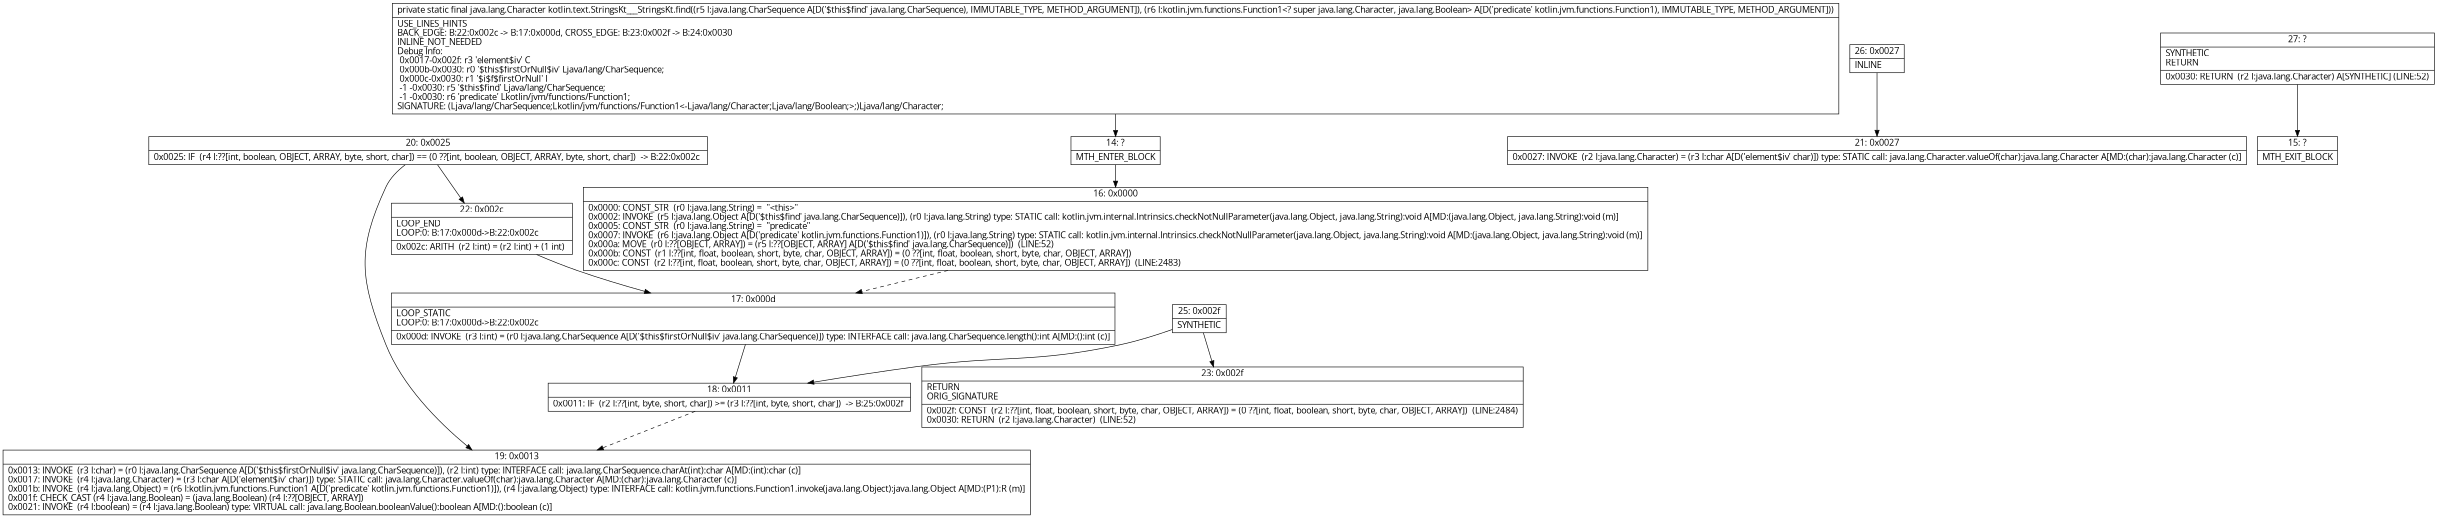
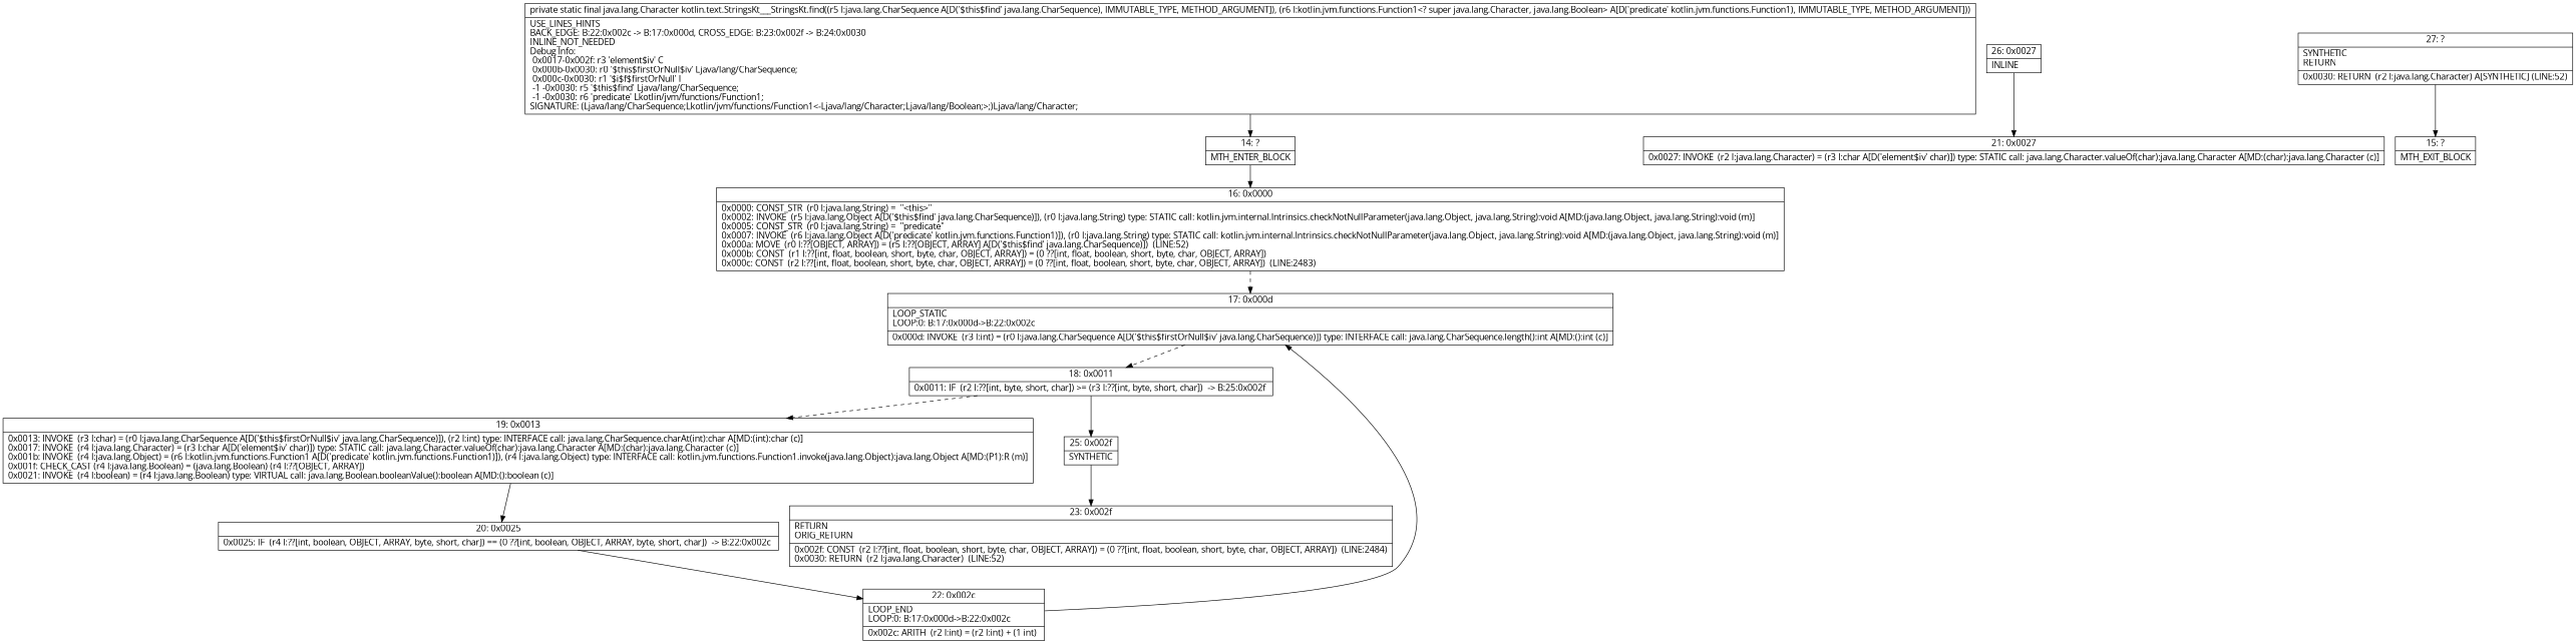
  digraph {
    fontname="Open Sans"
    node [fontname="Open Sans" shape=record]
    edge [fontname="Open Sans"]
    n1 [label="{14\:\ ?|MTH_ENTER_BLOCK\l}"]
    n2 [label="{16\:\ 0x0000|0x0000: CONST_STR  (r0 I:java.lang.String) =  \"\<this\>\" \l0x0002: INVOKE  (r5 I:java.lang.Object A[D('$this$find' java.lang.CharSequence)]), (r0 I:java.lang.String) type: STATIC call: kotlin.jvm.internal.Intrinsics.checkNotNullParameter(java.lang.Object, java.lang.String):void A[MD:(java.lang.Object, java.lang.String):void (m)]\l0x0005: CONST_STR  (r0 I:java.lang.String) =  \"predicate\" \l0x0007: INVOKE  (r6 I:java.lang.Object A[D('predicate' kotlin.jvm.functions.Function1)]), (r0 I:java.lang.String) type: STATIC call: kotlin.jvm.internal.Intrinsics.checkNotNullParameter(java.lang.Object, java.lang.String):void A[MD:(java.lang.Object, java.lang.String):void (m)]\l0x000a: MOVE  (r0 I:??[OBJECT, ARRAY]) = (r5 I:??[OBJECT, ARRAY] A[D('$this$find' java.lang.CharSequence)])  (LINE:52)\l0x000b: CONST  (r1 I:??[int, float, boolean, short, byte, char, OBJECT, ARRAY]) = (0 ??[int, float, boolean, short, byte, char, OBJECT, ARRAY]) \l0x000c: CONST  (r2 I:??[int, float, boolean, short, byte, char, OBJECT, ARRAY]) = (0 ??[int, float, boolean, short, byte, char, OBJECT, ARRAY])  (LINE:2483)\l}"]
    n3 [label="{17\:\ 0x000d|LOOP_STATIC\lLOOP:0: B:17:0x000d\-\>B:22:0x002c\l|0x000d: INVOKE  (r3 I:int) = (r0 I:java.lang.CharSequence A[D('$this$firstOrNull$iv' java.lang.CharSequence)]) type: INTERFACE call: java.lang.CharSequence.length():int A[MD:():int (c)]\l}"]
    n4 [label="{18\:\ 0x0011|0x0011: IF  (r2 I:??[int, byte, short, char]) \>= (r3 I:??[int, byte, short, char])  \-\> B:25:0x002f \l}"]
    n5 [label="{19\:\ 0x0013|0x0013: INVOKE  (r3 I:char) = (r0 I:java.lang.CharSequence A[D('$this$firstOrNull$iv' java.lang.CharSequence)]), (r2 I:int) type: INTERFACE call: java.lang.CharSequence.charAt(int):char A[MD:(int):char (c)]\l0x0017: INVOKE  (r4 I:java.lang.Character) = (r3 I:char A[D('element$iv' char)]) type: STATIC call: java.lang.Character.valueOf(char):java.lang.Character A[MD:(char):java.lang.Character (c)]\l0x001b: INVOKE  (r4 I:java.lang.Object) = (r6 I:kotlin.jvm.functions.Function1 A[D('predicate' kotlin.jvm.functions.Function1)]), (r4 I:java.lang.Object) type: INTERFACE call: kotlin.jvm.functions.Function1.invoke(java.lang.Object):java.lang.Object A[MD:(P1):R (m)]\l0x001f: CHECK_CAST (r4 I:java.lang.Boolean) = (java.lang.Boolean) (r4 I:??[OBJECT, ARRAY]) \l0x0021: INVOKE  (r4 I:boolean) = (r4 I:java.lang.Boolean) type: VIRTUAL call: java.lang.Boolean.booleanValue():boolean A[MD:():boolean (c)]\l}"]
    n6 [label="{25\:\ 0x002f|SYNTHETIC\l}"]
    n7 [label="{20\:\ 0x0025|0x0025: IF  (r4 I:??[int, boolean, OBJECT, ARRAY, byte, short, char]) == (0 ??[int, boolean, OBJECT, ARRAY, byte, short, char])  \-\> B:22:0x002c \l}"]
-   n8 [label="{23\:\ 0x002f|RETURN\lORIG_SIGNATURE\l|0x002f: CONST  (r2 I:??[int, float, boolean, short, byte, char, OBJECT, ARRAY]) = (0 ??[int, float, boolean, short, byte, char, OBJECT, ARRAY])  (LINE:2484)\l0x0030: RETURN  (r2 I:java.lang.Character)  (LINE:52)\l}"]
+   n8 [label="{23\:\ 0x002f|RETURN\lORIG_RETURN\l|0x002f: CONST  (r2 I:??[int, float, boolean, short, byte, char, OBJECT, ARRAY]) = (0 ??[int, float, boolean, short, byte, char, OBJECT, ARRAY])  (LINE:2484)\l0x0030: RETURN  (r2 I:java.lang.Character)  (LINE:52)\l}"]
    n9 [label="{22\:\ 0x002c|LOOP_END\lLOOP:0: B:17:0x000d\-\>B:22:0x002c\l|0x002c: ARITH  (r2 I:int) = (r2 I:int) + (1 int) \l}"]
    n10 [label="{26\:\ 0x0027|INLINE\l}"]
    n11 [label="{21\:\ 0x0027|0x0027: INVOKE  (r2 I:java.lang.Character) = (r3 I:char A[D('element$iv' char)]) type: STATIC call: java.lang.Character.valueOf(char):java.lang.Character A[MD:(char):java.lang.Character (c)]\l}"]
    n12 [label="{27\:\ ?|SYNTHETIC\lRETURN\l|0x0030: RETURN  (r2 I:java.lang.Character) A[SYNTHETIC] (LINE:52)\l}"]
    n13 [label="{15\:\ ?|MTH_EXIT_BLOCK\l}"]
    n14 [label="{private static final java.lang.Character kotlin.text.StringsKt___StringsKt.find((r5 I:java.lang.CharSequence A[D('$this$find' java.lang.CharSequence), IMMUTABLE_TYPE, METHOD_ARGUMENT]), (r6 I:kotlin.jvm.functions.Function1\<? super java.lang.Character, java.lang.Boolean\> A[D('predicate' kotlin.jvm.functions.Function1), IMMUTABLE_TYPE, METHOD_ARGUMENT]))  | USE_LINES_HINTS\lBACK_EDGE: B:22:0x002c \-\> B:17:0x000d, CROSS_EDGE: B:23:0x002f \-\> B:24:0x0030\lINLINE_NOT_NEEDED\lDebug Info:\l  0x0017\-0x002f: r3 'element$iv' C\l  0x000b\-0x0030: r0 '$this$firstOrNull$iv' Ljava\/lang\/CharSequence;\l  0x000c\-0x0030: r1 '$i$f$firstOrNull' I\l  \-1 \-0x0030: r5 '$this$find' Ljava\/lang\/CharSequence;\l  \-1 \-0x0030: r6 'predicate' Lkotlin\/jvm\/functions\/Function1;\lSIGNATURE: (Ljava\/lang\/CharSequence;Lkotlin\/jvm\/functions\/Function1\<\-Ljava\/lang\/Character;Ljava\/lang\/Boolean;\>;)Ljava\/lang\/Character;\l}"]
    n1 -> n2
    n2 -> n3 [style=dashed]
-   n3 -> n4
+   n3 -> n4 [style=dashed]
    n4 -> n5 [style=dashed]
-   n6 -> n4
-   n7 -> n5
+   n4 -> n6
+   n5 -> n7
    n6 -> n8
    n7 -> n9
    n9 -> n3
    n10 -> n11
    n12 -> n13
    n14 -> n1
  }
